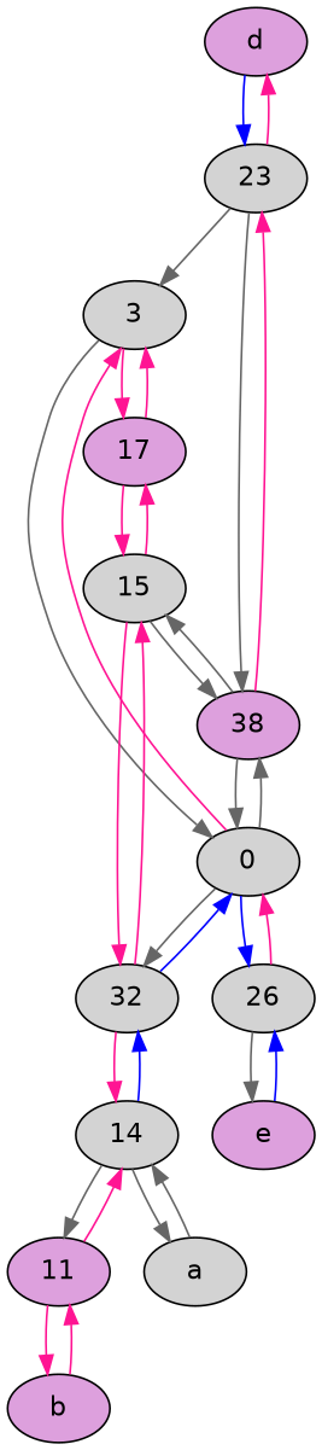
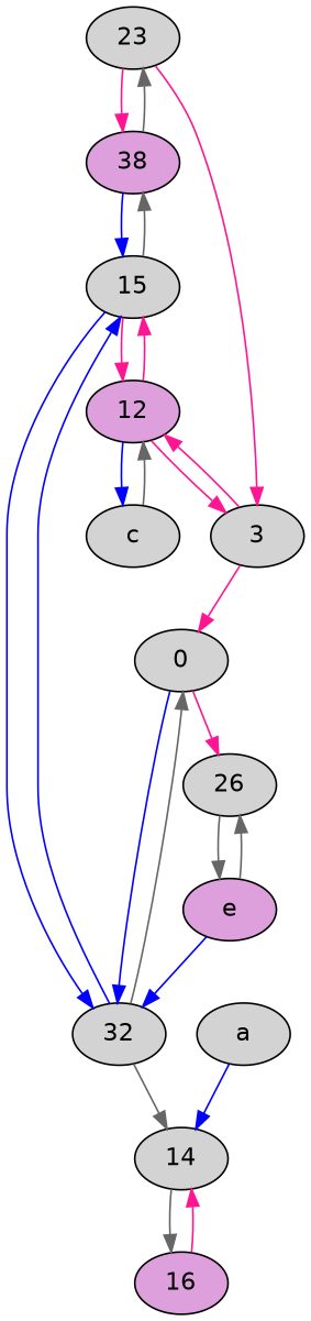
  digraph {
    fontname="DejaVu Sans"
    node [fillcolor=lightgrey fontname="DejaVu Sans" style=filled]
    edge [color=deeppink fontname="DejaVu Sans"]
-   d [fillcolor=plum]
    23
    38 [fillcolor=plum]
    3
-   b [fillcolor=plum]
-   11 [fillcolor=plum]
+   11 [fillcolor=plum label=16]
    14
    15
    32
-   17 [fillcolor=plum]
+   17 [fillcolor=plum label=12]
    n11 [label=0]
+   c
    e [fillcolor=plum]
    26
    a
-   d -> 23 [color=blue]
-   23 -> d
-   23 -> 38 [color=gray40]
-   23 -> 3 [color=gray40]
-   38 -> 23
-   38 -> 15 [color=gray40]
-   38 -> n11 [color=gray40]
+   23 -> 38
+   23 -> 3
+   38 -> 23 [color=gray40]
+   38 -> 15 [color=blue]
    3 -> 17
-   3 -> n11 [color=gray40]
-   b -> 11
-   11 -> b
+   3 -> n11
    11 -> 14
    14 -> 11 [color=gray40]
-   14 -> 32 [color=blue]
-   14 -> a [color=gray40]
+   e -> 32 [color=blue]
    15 -> 38 [color=gray40]
-   15 -> 32
+   15 -> 32 [color=blue]
    15 -> 17
-   32 -> 14
-   32 -> 15
-   32 -> n11 [color=blue]
+   32 -> 14 [color=gray40]
+   32 -> 15 [color=blue]
+   32 -> n11 [color=gray40]
    17 -> 3
    17 -> 15
-   n11 -> 38 [color=gray40]
-   n11 -> 3
-   n11 -> 32 [color=gray40]
-   n11 -> 26 [color=blue]
-   e -> 26 [color=blue]
-   26 -> n11
+   17 -> c [color=blue]
+   n11 -> 32 [color=blue]
+   n11 -> 26
+   c -> 17 [color=gray40]
+   e -> 26 [color=gray40]
    26 -> e [color=gray40]
-   a -> 14 [color=gray40]
+   a -> 14 [color=blue]
  }
